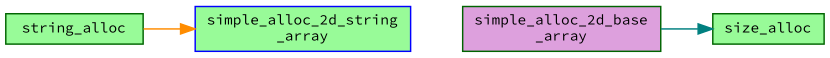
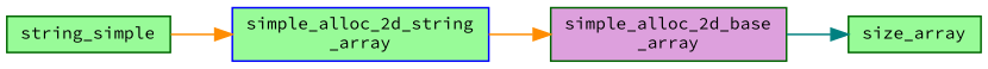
  digraph {
    fontname="Source Code Pro"
    rankdir=LR
    node [color=darkgreen fillcolor=palegreen fontname="Source Code Pro" fontsize=10 shape=record style=filled]
    edge [color=darkorange fontname="Source Code Pro" fontsize=10 labelfontname=Helvetica labelfontsize=10 style=solid]
    n1 [color=blue fontcolor=black height=0.2 label="simple_alloc_2d_string\l_array" width=0.4]
    n2 [fillcolor=plum height=0.2 label="simple_alloc_2d_base\l_array" width=0.4]
-   n3 [height=0.2 label=size_alloc width=0.4]
-   n4 [height=0.2 label=string_alloc width=0.4]
+   n3 [height=0.2 label=size_array width=0.4]
+   n4 [height=0.2 label=string_simple width=0.4]
+   n1 -> n2
    n2 -> n3 [color=teal]
    n4 -> n1
  }
